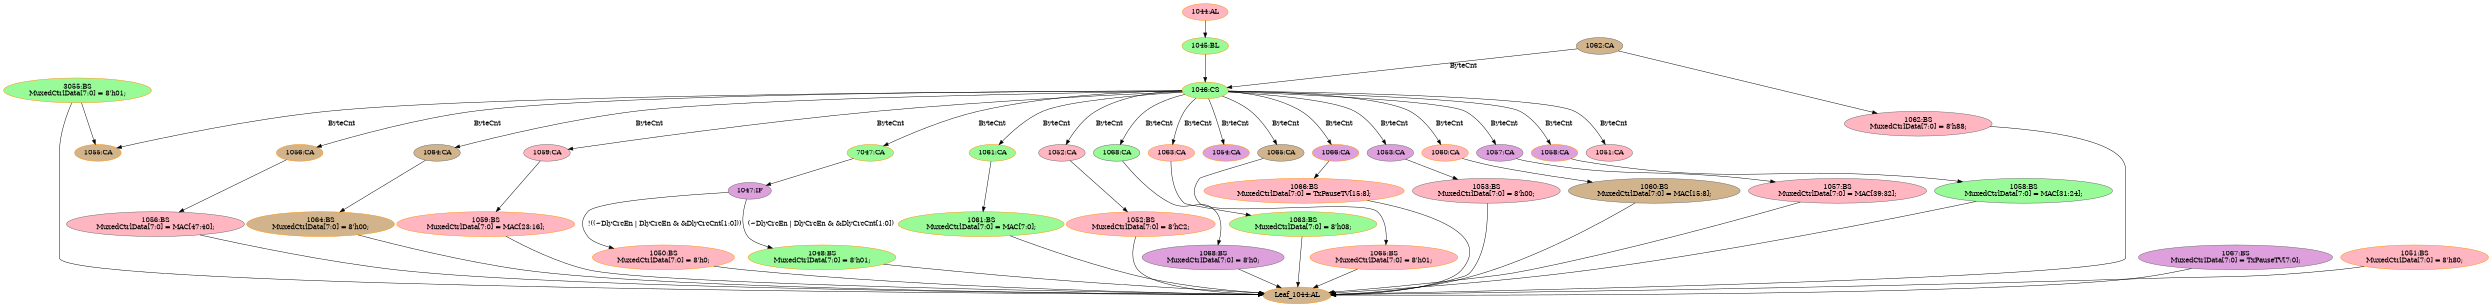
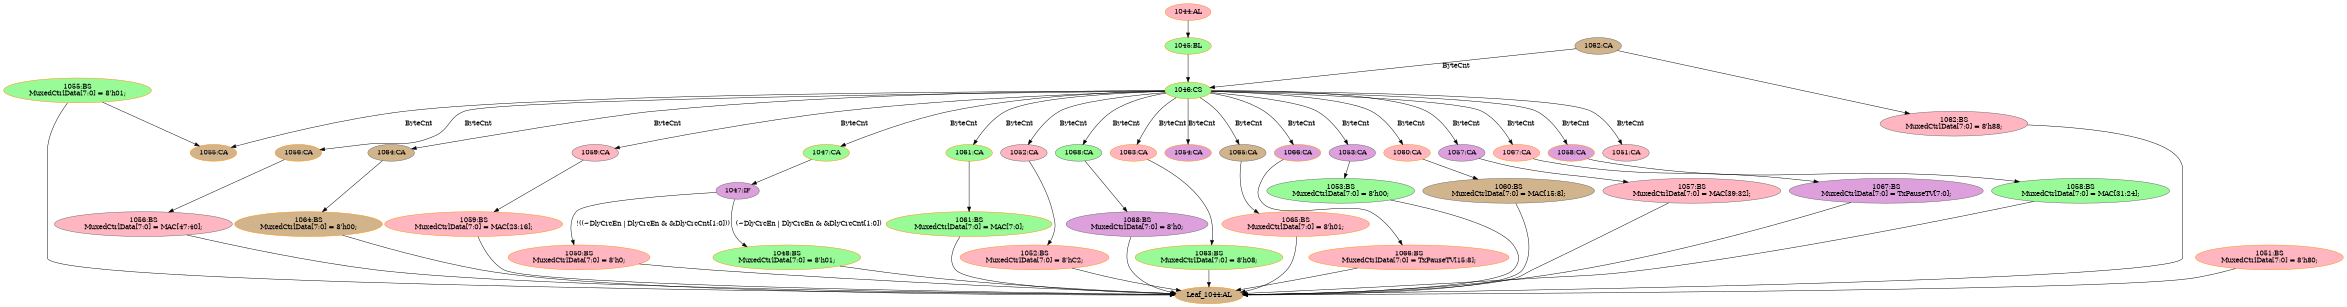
  strict digraph {
    node [color=darkorange fillcolor=lightpink statements="[]" style=filled typ=Case]
    edge [cond="[]" lineno=None]
    n1 [ast="<pyverilog.vparser.ast.Case object at 0x7f37fb678d10>" fillcolor=tan label="1056:CA"]
    n2 [ast="<pyverilog.vparser.ast.BlockingSubstitution object at 0x7f37fb678d90>" color=gray40 label="1056:BS\nMuxedCtrlData[7:0] = MAC[47:40];" statements="[<pyverilog.vparser.ast.BlockingSubstitution object at 0x7f37fb678d90>]" typ=BlockingSubstitution]
    n3 [def_var="['MuxedCtrlData']" fillcolor=tan label="Leaf_1044:AL" statements="" typ=""]
    n4 [ast="<pyverilog.vparser.ast.Case object at 0x7f37fb679110>" color=gray40 fillcolor=tan label="1064:CA"]
    n5 [ast="<pyverilog.vparser.ast.BlockingSubstitution object at 0x7f37fb679190>" fillcolor=tan label="1064:BS\nMuxedCtrlData[7:0] = 8'h00;" statements="[<pyverilog.vparser.ast.BlockingSubstitution object at 0x7f37fb679190>]" typ=BlockingSubstitution]
    n6 [ast="<pyverilog.vparser.ast.Block object at 0x7f37fb6793d0>" fillcolor=palegreen label="1045:BL" typ=Block]
    n7 [ast="<pyverilog.vparser.ast.CaseStatement object at 0x7f37fb679410>" fillcolor=palegreen label="1046:CS" typ=CaseStatement]
    n8 [ast="<pyverilog.vparser.ast.Case object at 0x7f37fb67c250>" color=gray40 label="1059:CA"]
    n9 [ast="<pyverilog.vparser.ast.Case object at 0x7f37fb67a790>" fillcolor=tan label="1055:CA"]
-   n10 [ast="<pyverilog.vparser.ast.Case object at 0x7f37fb6794d0>" fillcolor=palegreen label="7047:CA"]
+   n10 [ast="<pyverilog.vparser.ast.Case object at 0x7f37fb6794d0>" fillcolor=palegreen label="1047:CA"]
    n11 [ast="<pyverilog.vparser.ast.Case object at 0x7f37fb67c9d0>" fillcolor=palegreen label="1061:CA"]
    n12 [ast="<pyverilog.vparser.ast.Case object at 0x7f37fb679ed0>" color=gray40 label="1052:CA"]
    n13 [ast="<pyverilog.vparser.ast.Case object at 0x7f37fb685e50>" color=gray40 fillcolor=palegreen label="1068:CA"]
    n14 [ast="<pyverilog.vparser.ast.Case object at 0x7f37fb6850d0>" label="1063:CA"]
    n15 [ast="<pyverilog.vparser.ast.Case object at 0x7f37fb67a490>" fillcolor=plum label="1054:CA"]
    n16 [ast="<pyverilog.vparser.ast.Case object at 0x7f37fb6853d0>" color=gray40 fillcolor=tan label="1065:CA"]
    n17 [ast="<pyverilog.vparser.ast.Case object at 0x7f37fb6856d0>" fillcolor=plum label="1066:CA"]
    n18 [ast="<pyverilog.vparser.ast.Case object at 0x7f37fb67a1d0>" color=gray40 fillcolor=plum label="1053:CA"]
    n19 [ast="<pyverilog.vparser.ast.Case object at 0x7f37fb67c610>" label="1060:CA"]
    n20 [ast="<pyverilog.vparser.ast.Case object at 0x7f37fb67aa90>" color=gray40 fillcolor=plum label="1057:CA"]
+   n21 [ast="<pyverilog.vparser.ast.Case object at 0x7f37fb685a90>" label="1067:CA"]
    n22 [ast="<pyverilog.vparser.ast.Case object at 0x7f37fb67ae50>" fillcolor=plum label="1058:CA"]
    n23 [ast="<pyverilog.vparser.ast.Case object at 0x7f37fb679c10>" color=gray40 label="1051:CA"]
    n24 [ast="<pyverilog.vparser.ast.BlockingSubstitution object at 0x7f37fb67c2d0>" label="1059:BS\nMuxedCtrlData[7:0] = MAC[23:16];" statements="[<pyverilog.vparser.ast.BlockingSubstitution object at 0x7f37fb67c2d0>]" typ=BlockingSubstitution]
    n25 [ast="<pyverilog.vparser.ast.IfStatement object at 0x7f37fb679550>" color=gray40 fillcolor=plum label="1047:IF" typ=IfStatement]
    n26 [ast="<pyverilog.vparser.ast.BlockingSubstitution object at 0x7f37fb67ca50>" fillcolor=palegreen label="1061:BS\nMuxedCtrlData[7:0] = MAC[7:0];" statements="[<pyverilog.vparser.ast.BlockingSubstitution object at 0x7f37fb67ca50>]" typ=BlockingSubstitution]
    n27 [ast="<pyverilog.vparser.ast.BlockingSubstitution object at 0x7f37fb679f50>" label="1052:BS\nMuxedCtrlData[7:0] = 8'hC2;" statements="[<pyverilog.vparser.ast.BlockingSubstitution object at 0x7f37fb679f50>]" typ=BlockingSubstitution]
    n28 [ast="<pyverilog.vparser.ast.BlockingSubstitution object at 0x7f37fb685e90>" color=gray40 fillcolor=plum label="1068:BS\nMuxedCtrlData[7:0] = 8'h0;" statements="[<pyverilog.vparser.ast.BlockingSubstitution object at 0x7f37fb685e90>]" typ=BlockingSubstitution]
    n29 [ast="<pyverilog.vparser.ast.Case object at 0x7f37fb67cd90>" color=gray40 fillcolor=tan label="1062:CA"]
    n30 [ast="<pyverilog.vparser.ast.BlockingSubstitution object at 0x7f37fb67ce10>" color=gray40 label="1062:BS\nMuxedCtrlData[7:0] = 8'h88;" statements="[<pyverilog.vparser.ast.BlockingSubstitution object at 0x7f37fb67ce10>]" typ=BlockingSubstitution]
    n31 [ast="<pyverilog.vparser.ast.BlockingSubstitution object at 0x7f37fb685150>" fillcolor=palegreen label="1063:BS\nMuxedCtrlData[7:0] = 8'h08;" statements="[<pyverilog.vparser.ast.BlockingSubstitution object at 0x7f37fb685150>]" typ=BlockingSubstitution]
    n32 [ast="<pyverilog.vparser.ast.BlockingSubstitution object at 0x7f37fb685450>" label="1065:BS\nMuxedCtrlData[7:0] = 8'h01;" statements="[<pyverilog.vparser.ast.BlockingSubstitution object at 0x7f37fb685450>]" typ=BlockingSubstitution]
    n33 [ast="<pyverilog.vparser.ast.BlockingSubstitution object at 0x7f37fb685750>" label="1066:BS\nMuxedCtrlData[7:0] = TxPauseTV[15:8];" statements="[<pyverilog.vparser.ast.BlockingSubstitution object at 0x7f37fb685750>]" typ=BlockingSubstitution]
-   n34 [ast="<pyverilog.vparser.ast.BlockingSubstitution object at 0x7f37fb67a250>" color=gray40 label="1053:BS\nMuxedCtrlData[7:0] = 8'h00;" statements="[<pyverilog.vparser.ast.BlockingSubstitution object at 0x7f37fb67a250>]" typ=BlockingSubstitution]
+   n34 [ast="<pyverilog.vparser.ast.BlockingSubstitution object at 0x7f37fb67a250>" color=gray40 fillcolor=palegreen label="1053:BS\nMuxedCtrlData[7:0] = 8'h00;" statements="[<pyverilog.vparser.ast.BlockingSubstitution object at 0x7f37fb67a250>]" typ=BlockingSubstitution]
    n35 [ast="<pyverilog.vparser.ast.BlockingSubstitution object at 0x7f37fb67c690>" color=gray40 fillcolor=tan label="1060:BS\nMuxedCtrlData[7:0] = MAC[15:8];" statements="[<pyverilog.vparser.ast.BlockingSubstitution object at 0x7f37fb67c690>]" typ=BlockingSubstitution]
    n36 [ast="<pyverilog.vparser.ast.BlockingSubstitution object at 0x7f37fb67ab10>" color=gray40 label="1057:BS\nMuxedCtrlData[7:0] = MAC[39:32];" statements="[<pyverilog.vparser.ast.BlockingSubstitution object at 0x7f37fb67ab10>]" typ=BlockingSubstitution]
    n37 [ast="<pyverilog.vparser.ast.BlockingSubstitution object at 0x7f37fb685b10>" color=gray40 fillcolor=plum label="1067:BS\nMuxedCtrlData[7:0] = TxPauseTV[7:0];" statements="[<pyverilog.vparser.ast.BlockingSubstitution object at 0x7f37fb685b10>]" typ=BlockingSubstitution]
    n38 [ast="<pyverilog.vparser.ast.BlockingSubstitution object at 0x7f37fb67aed0>" color=gray40 fillcolor=palegreen label="1058:BS\nMuxedCtrlData[7:0] = MAC[31:24];" statements="[<pyverilog.vparser.ast.BlockingSubstitution object at 0x7f37fb67aed0>]" typ=BlockingSubstitution]
    n39 [ast="<pyverilog.vparser.ast.BlockingSubstitution object at 0x7f37fb679590>" label="1050:BS\nMuxedCtrlData[7:0] = 8'h0;" statements="[<pyverilog.vparser.ast.BlockingSubstitution object at 0x7f37fb679590>]" typ=BlockingSubstitution]
    n40 [ast="<pyverilog.vparser.ast.BlockingSubstitution object at 0x7f37fb679750>" fillcolor=palegreen label="1048:BS\nMuxedCtrlData[7:0] = 8'h01;" statements="[<pyverilog.vparser.ast.BlockingSubstitution object at 0x7f37fb679750>]" typ=BlockingSubstitution]
-   n41 [ast="<pyverilog.vparser.ast.BlockingSubstitution object at 0x7f37fb67a810>" fillcolor=palegreen label="3055:BS\nMuxedCtrlData[7:0] = 8'h01;" statements="[<pyverilog.vparser.ast.BlockingSubstitution object at 0x7f37fb67a810>]" typ=BlockingSubstitution]
+   n41 [ast="<pyverilog.vparser.ast.BlockingSubstitution object at 0x7f37fb67a810>" fillcolor=palegreen label="1055:BS\nMuxedCtrlData[7:0] = 8'h01;" statements="[<pyverilog.vparser.ast.BlockingSubstitution object at 0x7f37fb67a810>]" typ=BlockingSubstitution]
    n42 [ast="<pyverilog.vparser.ast.Always object at 0x7f37fb68e190>" clk_sens=False label="1044:AL" sens="['ByteCnt', 'DlyCrcEn', 'MAC', 'TxPauseTV', 'DlyCrcCnt']" typ=Always use_var="['DlyCrcEn', 'TxPauseTV', 'MAC', 'DlyCrcCnt', 'ByteCnt']"]
    n43 [ast="<pyverilog.vparser.ast.BlockingSubstitution object at 0x7f37fb679c90>" label="1051:BS\nMuxedCtrlData[7:0] = 8'h80;" statements="[<pyverilog.vparser.ast.BlockingSubstitution object at 0x7f37fb679c90>]" typ=BlockingSubstitution]
    n1 -> n2
    n2 -> n3
    n4 -> n5
    n5 -> n3
    n6 -> n7
    n7 -> n1 [cond="['ByteCnt']" label=ByteCnt lineno=1046]
    n7 -> n4 [cond="['ByteCnt']" label=ByteCnt lineno=1046]
    n7 -> n8 [cond="['ByteCnt']" label=ByteCnt lineno=1046]
    n7 -> n9 [cond="['ByteCnt']" label=ByteCnt lineno=1046]
    n7 -> n10 [cond="['ByteCnt']" label=ByteCnt lineno=1046]
    n7 -> n11 [cond="['ByteCnt']" label=ByteCnt lineno=1046]
    n7 -> n12 [cond="['ByteCnt']" label=ByteCnt lineno=1046]
    n7 -> n13 [cond="['ByteCnt']" label=ByteCnt lineno=1046]
    n7 -> n14 [cond="['ByteCnt']" label=ByteCnt lineno=1046]
    n7 -> n15 [cond="['ByteCnt']" label=ByteCnt lineno=1046]
    n7 -> n16 [cond="['ByteCnt']" label=ByteCnt lineno=1046]
    n7 -> n17 [cond="['ByteCnt']" label=ByteCnt lineno=1046]
    n7 -> n18 [cond="['ByteCnt']" label=ByteCnt lineno=1046]
    n7 -> n19 [cond="['ByteCnt']" label=ByteCnt lineno=1046]
    n7 -> n20 [cond="['ByteCnt']" label=ByteCnt lineno=1046]
+   n7 -> n21 [cond="['ByteCnt']" label=ByteCnt lineno=1046]
    n7 -> n22 [cond="['ByteCnt']" label=ByteCnt lineno=1046]
    n7 -> n23 [cond="['ByteCnt']" label=ByteCnt lineno=1046]
    n8 -> n24
    n10 -> n25
    n11 -> n26
    n12 -> n27
    n13 -> n28
    n14 -> n31
    n16 -> n32
    n17 -> n33
    n18 -> n34
    n19 -> n35
    n20 -> n36
+   n21 -> n37
    n22 -> n38
    n24 -> n3
    n25 -> n39 [cond="['DlyCrcEn', 'DlyCrcEn', 'DlyCrcCnt']" label="!((~DlyCrcEn | DlyCrcEn & &DlyCrcCnt[1:0]))" lineno=1047]
    n25 -> n40 [cond="['DlyCrcEn', 'DlyCrcEn', 'DlyCrcCnt']" label="(~DlyCrcEn | DlyCrcEn & &DlyCrcCnt[1:0])" lineno=1047]
    n26 -> n3
    n27 -> n3
    n28 -> n3
    n29 -> n7 [cond="['ByteCnt']" label=ByteCnt lineno=1046]
    n29 -> n30
    n30 -> n3
    n31 -> n3
    n32 -> n3
    n33 -> n3
    n34 -> n3
    n35 -> n3
    n36 -> n3
    n37 -> n3
    n38 -> n3
    n39 -> n3
    n40 -> n3
    n41 -> n3
    n41 -> n9
    n42 -> n6
    n43 -> n3
  }
